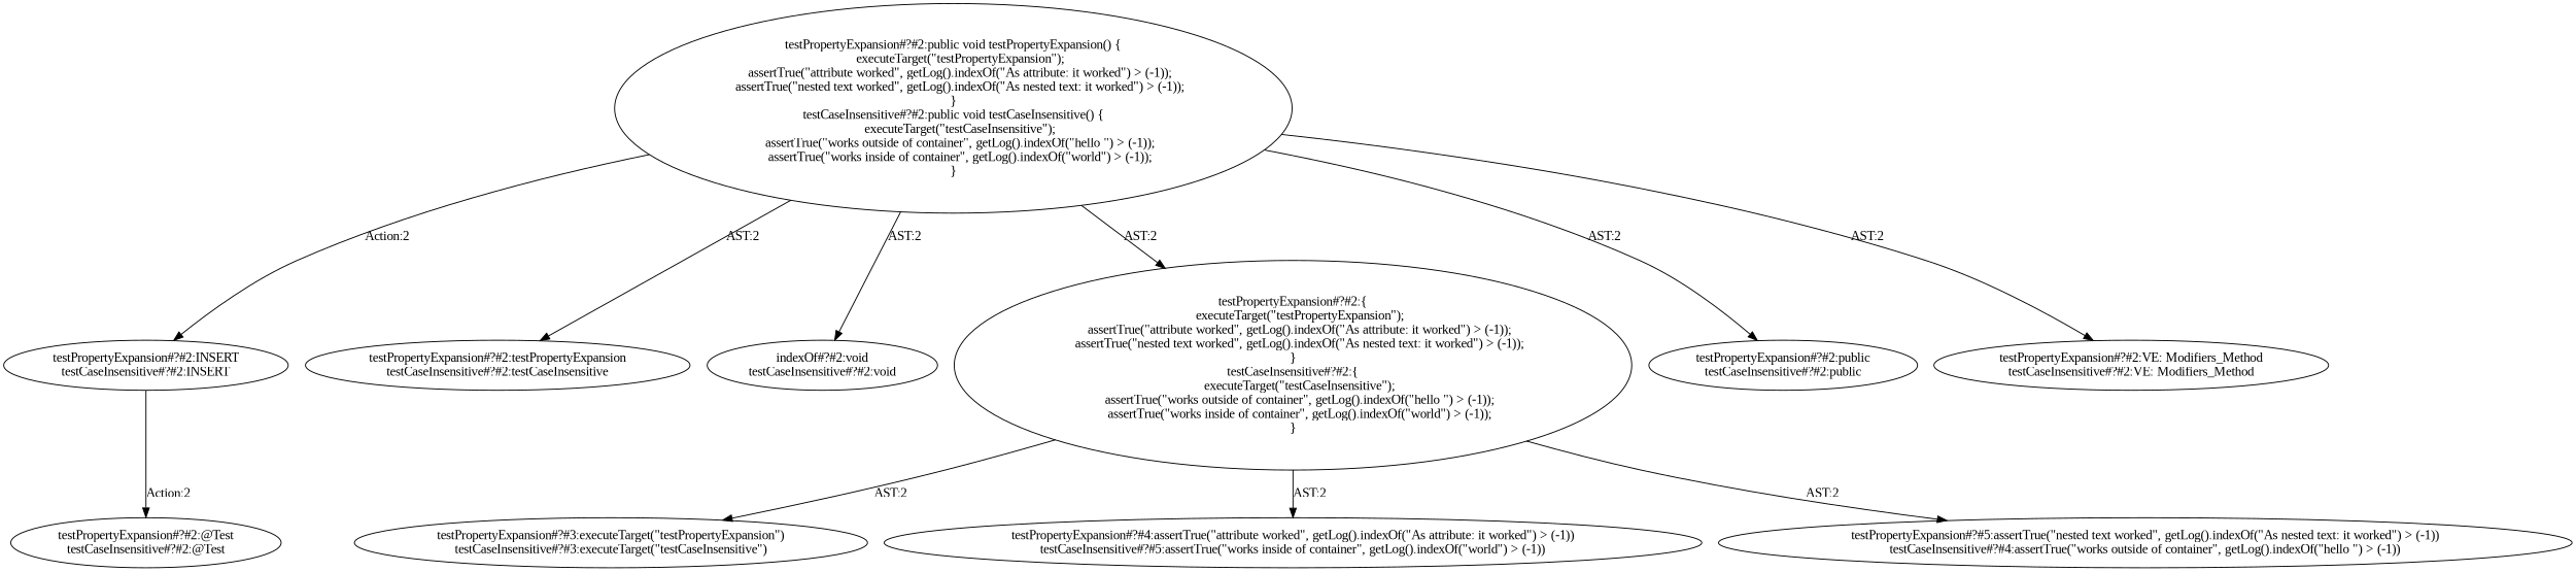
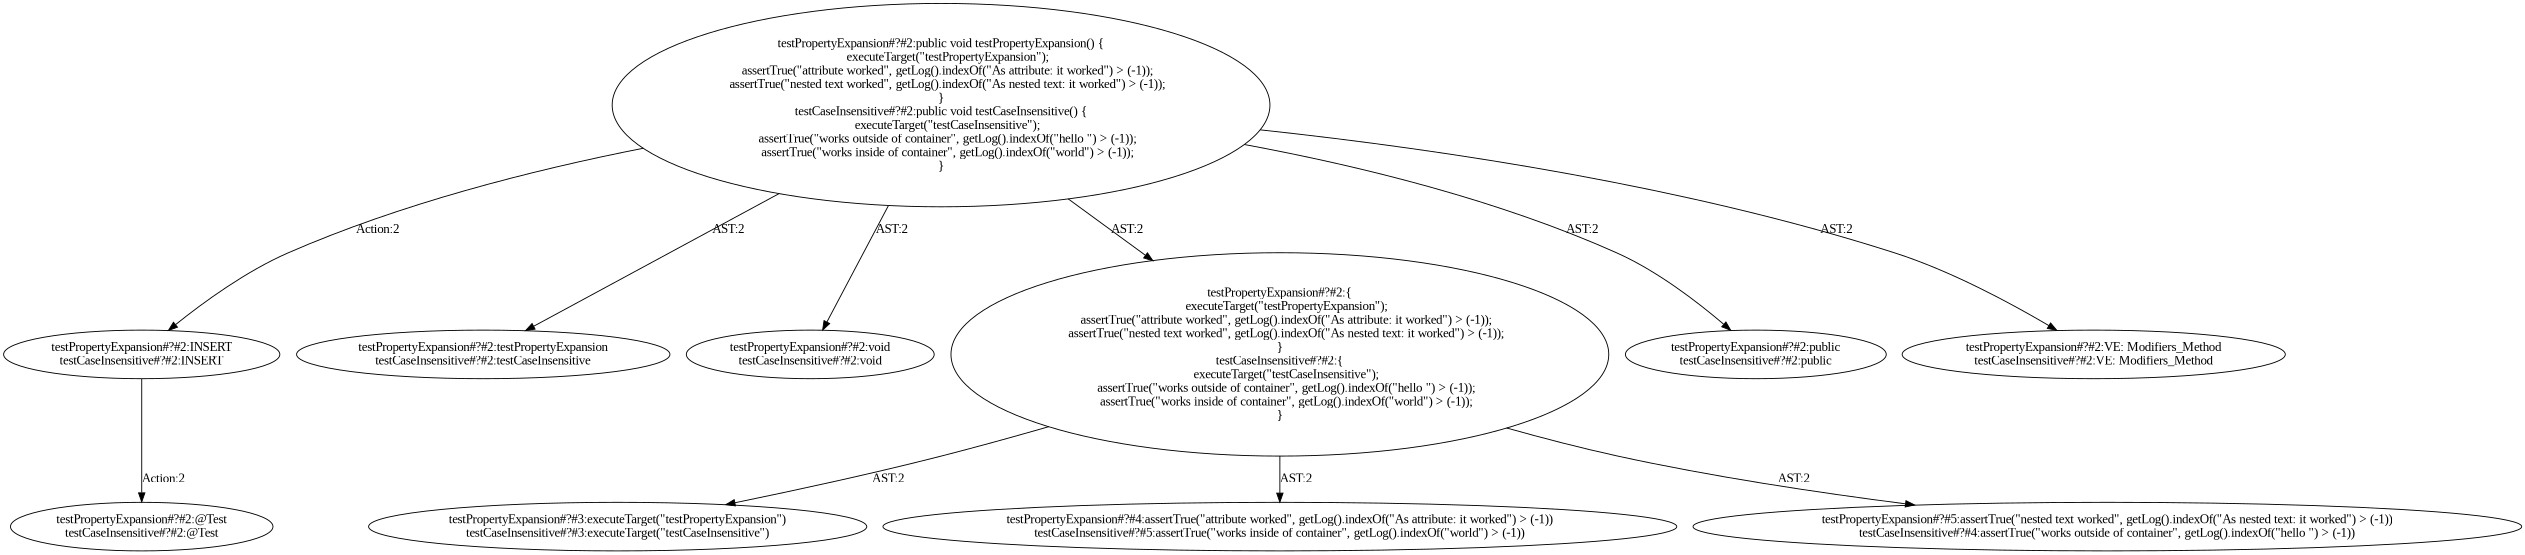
  digraph {
    fontname="Liberation Serif"
    node [shape=ellipse fontname="Liberation Serif"]
    edge [fontname="Liberation Serif"]
    n1 [label="testPropertyExpansion#?#2:INSERT\ntestCaseInsensitive#?#2:INSERT"]
    n2 [label="testPropertyExpansion#?#2:@Test\ntestCaseInsensitive#?#2:@Test"]
    n3 [label="testPropertyExpansion#?#2:public void testPropertyExpansion() \{\n    executeTarget(\"testPropertyExpansion\");\n    assertTrue(\"attribute worked\", getLog().indexOf(\"As attribute: it worked\") > (-1));\n    assertTrue(\"nested text worked\", getLog().indexOf(\"As nested text: it worked\") > (-1));\n\}\ntestCaseInsensitive#?#2:public void testCaseInsensitive() \{\n    executeTarget(\"testCaseInsensitive\");\n    assertTrue(\"works outside of container\", getLog().indexOf(\"hello \") > (-1));\n    assertTrue(\"works inside of container\", getLog().indexOf(\"world\") > (-1));\n\}"]
    n4 [label="testPropertyExpansion#?#2:testPropertyExpansion\ntestCaseInsensitive#?#2:testCaseInsensitive"]
-   n5 [label="indexOf#?#2:void\ntestCaseInsensitive#?#2:void"]
+   n5 [label="testPropertyExpansion#?#2:void\ntestCaseInsensitive#?#2:void"]
    n6 [label="testPropertyExpansion#?#2:\{\n    executeTarget(\"testPropertyExpansion\");\n    assertTrue(\"attribute worked\", getLog().indexOf(\"As attribute: it worked\") > (-1));\n    assertTrue(\"nested text worked\", getLog().indexOf(\"As nested text: it worked\") > (-1));\n\}\ntestCaseInsensitive#?#2:\{\n    executeTarget(\"testCaseInsensitive\");\n    assertTrue(\"works outside of container\", getLog().indexOf(\"hello \") > (-1));\n    assertTrue(\"works inside of container\", getLog().indexOf(\"world\") > (-1));\n\}"]
    n7 [label="testPropertyExpansion#?#2:public\ntestCaseInsensitive#?#2:public"]
    n8 [label="testPropertyExpansion#?#2:VE: Modifiers_Method\ntestCaseInsensitive#?#2:VE: Modifiers_Method"]
    n9 [label="testPropertyExpansion#?#3:executeTarget(\"testPropertyExpansion\")\ntestCaseInsensitive#?#3:executeTarget(\"testCaseInsensitive\")"]
    n10 [label="testPropertyExpansion#?#4:assertTrue(\"attribute worked\", getLog().indexOf(\"As attribute: it worked\") > (-1))\ntestCaseInsensitive#?#5:assertTrue(\"works inside of container\", getLog().indexOf(\"world\") > (-1))"]
    n11 [label="testPropertyExpansion#?#5:assertTrue(\"nested text worked\", getLog().indexOf(\"As nested text: it worked\") > (-1))\ntestCaseInsensitive#?#4:assertTrue(\"works outside of container\", getLog().indexOf(\"hello \") > (-1))"]
    n1 -> n2 [label="Action:2"]
    n3 -> n1 [label="Action:2"]
    n3 -> n4 [label="AST:2"]
    n3 -> n5 [label="AST:2"]
    n3 -> n6 [label="AST:2"]
    n3 -> n7 [label="AST:2"]
    n3 -> n8 [label="AST:2"]
    n6 -> n9 [label="AST:2"]
    n6 -> n10 [label="AST:2"]
    n6 -> n11 [label="AST:2"]
  }
